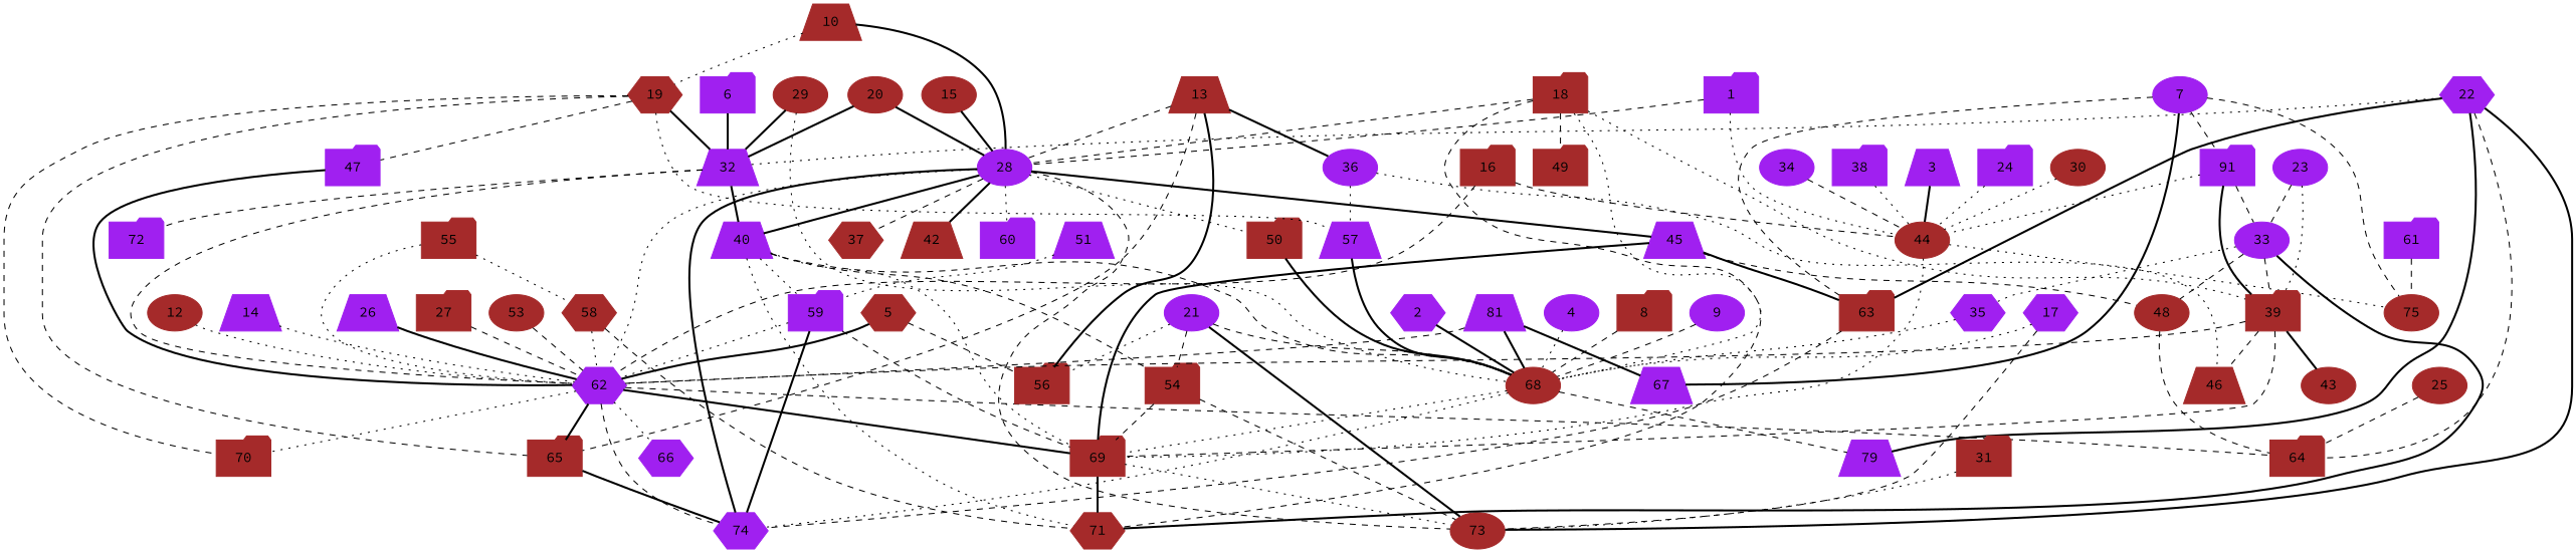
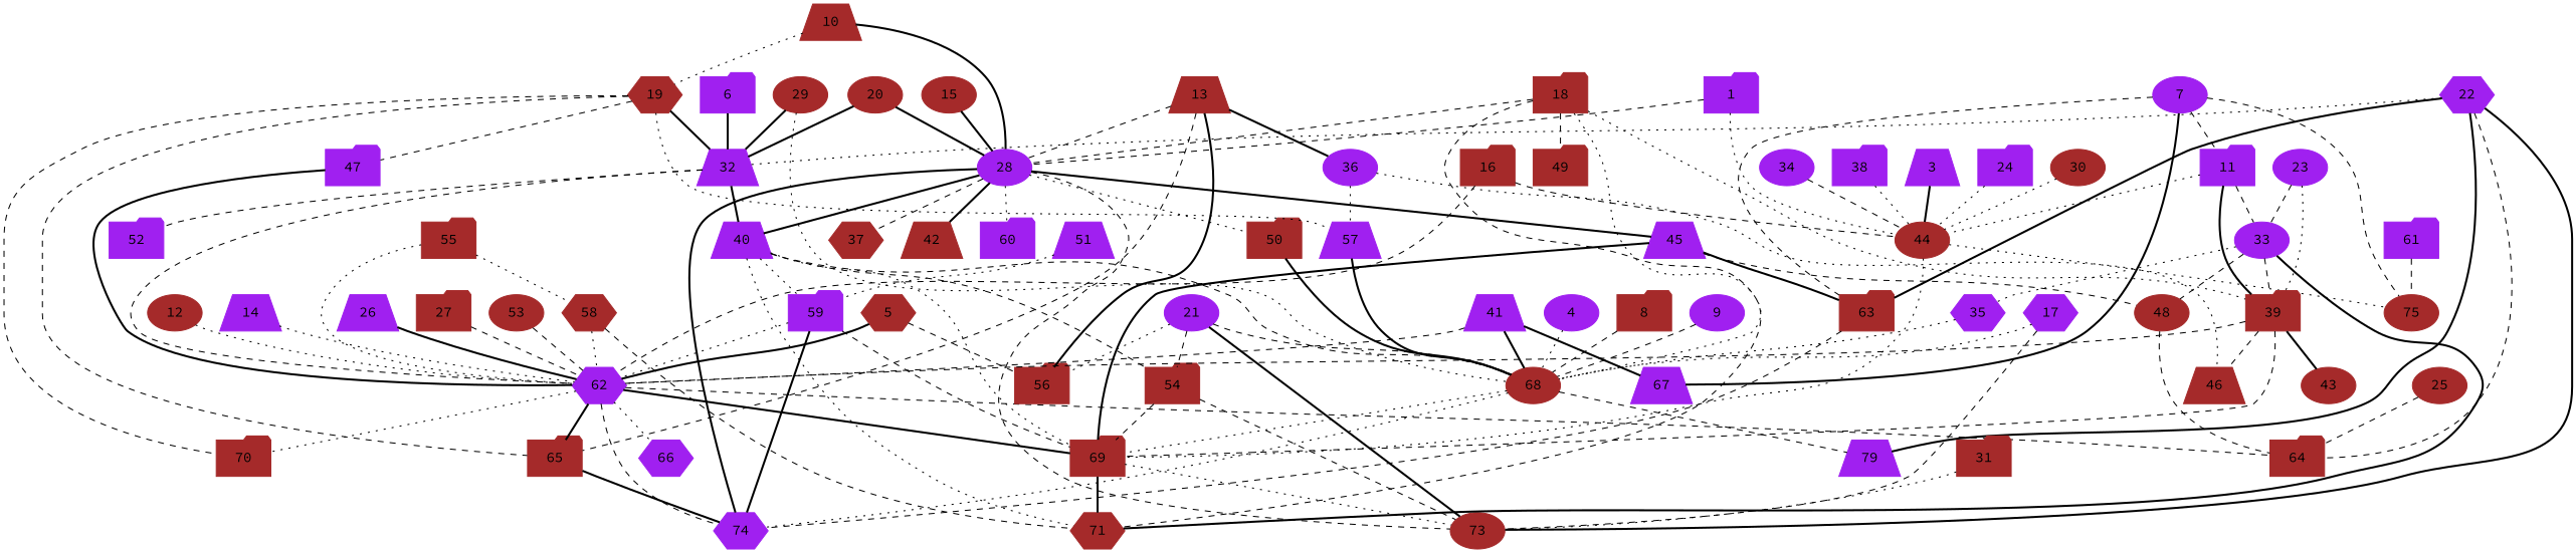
  graph {
    fontname="Source Code Pro"
    node [color=brown fontname="Source Code Pro" shape=folder style=filled]
    edge [fontname="Source Code Pro" style=dashed weight=1.0]
    1 [color=purple]
    28 [color=purple shape=ellipse]
    44 [shape=ellipse]
    62 [color=purple shape=hexagon]
    73 [shape=ellipse]
    37 [shape=hexagon]
    40 [color=purple shape=trapezium]
    42 [shape=trapezium]
    45 [color=purple shape=trapezium]
    50
    60 [color=purple]
    74 [color=purple shape=hexagon]
    75 [shape=ellipse]
    69
-   2 [color=purple shape=hexagon]
    68 [shape=ellipse]
    n17 [color=purple label=79 shape=trapezium]
    3 [color=purple shape=trapezium]
    4 [color=purple shape=ellipse]
    5 [shape=hexagon]
    56
    65
    70
    64
    66 [color=purple shape=hexagon]
    6 [color=purple]
    32 [color=purple shape=trapezium]
-   52 [color=purple label=72]
+   52 [color=purple]
    7 [color=purple shape=ellipse]
-   11 [color=purple label=91]
+   11 [color=purple]
    63
    67 [color=purple shape=trapezium]
    33 [color=purple shape=ellipse]
    39
    8
    9 [color=purple shape=ellipse]
    10 [shape=trapezium]
    19 [shape=hexagon]
    47 [color=purple]
    57 [color=purple shape=trapezium]
    71 [shape=hexagon]
    35 [color=purple shape=hexagon]
    48 [shape=ellipse]
    46 [shape=trapezium]
    43 [shape=ellipse]
    12 [shape=ellipse]
    13 [shape=trapezium]
    36 [color=purple shape=ellipse]
    14 [color=purple shape=trapezium]
    15 [shape=ellipse]
    16
    17 [color=purple shape=hexagon]
    18
    49
    20 [shape=ellipse]
    21 [color=purple shape=ellipse]
    54
    22 [color=purple shape=hexagon]
    23 [color=purple shape=ellipse]
    24 [color=purple]
    25 [shape=ellipse]
    26 [color=purple shape=trapezium]
    27
    59 [color=purple]
    29 [shape=ellipse]
    30 [shape=ellipse]
    31
    34 [color=purple shape=ellipse]
    38 [color=purple]
-   41 [color=purple shape=trapezium label=81]
+   41 [color=purple shape=trapezium]
    51 [color=purple shape=trapezium]
    53 [shape=ellipse]
    55
    58 [shape=hexagon]
    61 [color=purple]
    1 -- 28
    1 -- 44 [style=dotted weight=2.0]
-   28 -- 62 [style=dotted]
    28 -- 73
    28 -- 37
    28 -- 40 [style=bold]
    28 -- 42 [style=bold]
    28 -- 45 [style=bold]
    28 -- 50 [style=dotted]
    28 -- 60 [style=dotted]
    28 -- 74 [style=bold]
    44 -- 75 [style=dotted]
    44 -- 69 [style=dotted]
    62 -- 74
    62 -- 69 [style=bold weight=3.0]
    62 -- 65 [style=bold]
    62 -- 70 [style=dotted]
    62 -- 64
    62 -- 66 [style=dotted]
    40 -- 69 [style=dotted weight=2.0]
    40 -- 68
    40 -- 71 [style=dotted]
    40 -- 54
    40 -- 59 [style=dotted]
    45 -- 69 [style=bold]
    45 -- 63 [style=bold]
    45 -- 48
    50 -- 68 [style=bold]
    69 -- 73 [style=dotted]
    69 -- 71 [style=bold weight=2.0]
-   2 -- 68 [style=bold]
    68 -- 74 [style=dotted]
    68 -- 69 [style=dotted weight=2.0]
    68 -- n17
    3 -- 44 [style=bold]
    4 -- 68 [style=dotted]
    5 -- 62 [style=bold]
    5 -- 56
    65 -- 74 [style=bold]
    6 -- 32 [style=bold]
    32 -- 62
    32 -- 40 [style=bold]
    32 -- 52
    7 -- 75
    7 -- 11
    7 -- 63
    7 -- 67 [style=bold]
    11 -- 44 [style=dotted]
    11 -- 33
    11 -- 39 [style=bold]
    63 -- 74
    33 -- 39
    33 -- 71 [style=bold]
    33 -- 35 [style=dotted]
    33 -- 48
    39 -- 62
    39 -- 69
    39 -- 46
    39 -- 43 [style=bold]
    8 -- 68
    9 -- 68
    10 -- 28 [style=bold]
    10 -- 19 [style=dotted]
    19 -- 65
    19 -- 70
    19 -- 32 [style=bold weight=2.0]
    19 -- 47
    19 -- 57 [style=dotted]
    47 -- 62 [style=bold]
    57 -- 68 [style=bold]
    35 -- 68 [style=dotted weight=2.0]
    48 -- 64
    12 -- 62 [style=dotted weight=2.0]
    13 -- 28
    13 -- 56 [style=bold]
    13 -- 65
    13 -- 36 [style=bold]
    36 -- 57 [style=dotted weight=2.0]
    36 -- 46 [style=dotted]
    14 -- 62 [style=dotted]
    15 -- 28 [style=bold]
    16 -- 44
    16 -- 62
    17 -- 73
    17 -- 68 [style=dotted]
    18 -- 28
    18 -- 68 [style=dotted]
    18 -- 39 [style=dotted]
    18 -- 71
    18 -- 49
    20 -- 28 [style=bold]
    20 -- 32 [style=bold]
    21 -- 73 [style=bold]
    21 -- 68
    21 -- 56 [style=dotted]
    21 -- 54
    54 -- 73
    54 -- 69
    22 -- 73 [style=bold]
    22 -- n17 [style=bold]
    22 -- 64
    22 -- 32 [style=dotted]
    22 -- 63 [style=bold]
    23 -- 33
    23 -- 39 [style=dotted]
    24 -- 44 [style=dotted]
    25 -- 64
    26 -- 62 [style=bold]
    27 -- 62
    59 -- 62 [style=dotted]
    59 -- 74 [style=bold]
    59 -- 69
    29 -- 68 [style=dotted]
    29 -- 32 [style=bold]
    30 -- 44 [style=dotted]
    31 -- 73 [style=dotted]
    34 -- 44
    38 -- 44 [style=dotted]
    41 -- 62
    41 -- 68 [style=bold]
    41 -- 67 [style=bold]
    51 -- 59 [style=dotted]
    53 -- 62
    55 -- 62 [style=dotted]
    55 -- 58 [style=dotted]
    58 -- 62 [style=dotted]
    58 -- 71
    61 -- 75
  }
